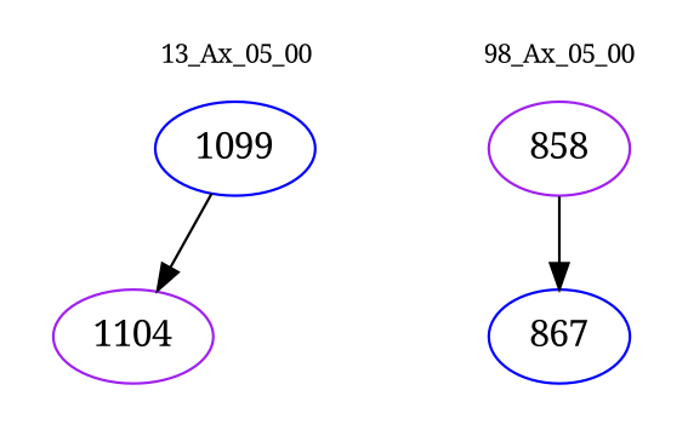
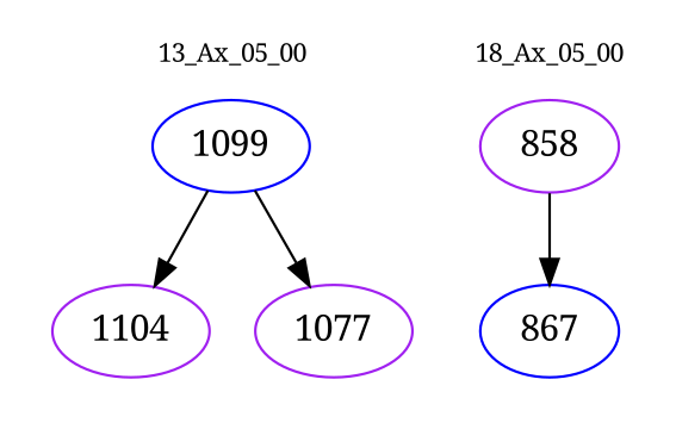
  digraph {
    fontname="Noto Serif"
    node [color=purple fontname="Noto Serif"]
    edge [color=black fontname="Noto Serif"]
    n1 [color=blue label=1099]
    n2 [label=1104]
+   n3 [label=1077]
    n4 [label=858]
    n5 [color=blue label=867]
    subgraph cluster_1 {
      color=white
      fontsize=10
      label="13_Ax_05_00"
      n1
      n2
+     n3
    }
    subgraph cluster_2 {
      color=white
      fontsize=10
-     label="98_Ax_05_00"
+     label="18_Ax_05_00"
      n4
      n5
    }
    n1 -> n2
+   n1 -> n3
    n4 -> n5
  }
